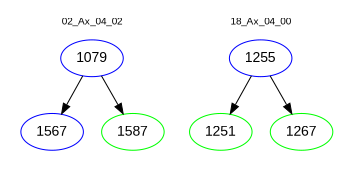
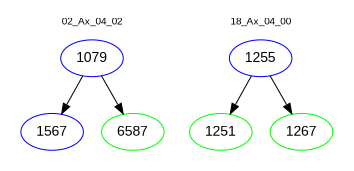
  digraph {
    fontname="Liberation Sans"
    node [color=blue fontname="Liberation Sans"]
    edge [color=black fontname="Liberation Sans"]
    n1 [label=1079]
    n2 [label=1567]
-   n3 [color=green label=1587]
+   n3 [color=green label=6587]
    n4 [label=1255]
    n5 [color=green label=1251]
    n6 [color=green label=1267]
    subgraph cluster_1 {
      color=white
      fontsize=10
      label="02_Ax_04_02"
      n1
      n2
      n3
    }
    subgraph cluster_2 {
      color=white
      fontsize=10
      label="18_Ax_04_00"
      n4
      n5
      n6
    }
    n1 -> n2
    n1 -> n3
    n4 -> n5
    n4 -> n6
  }
